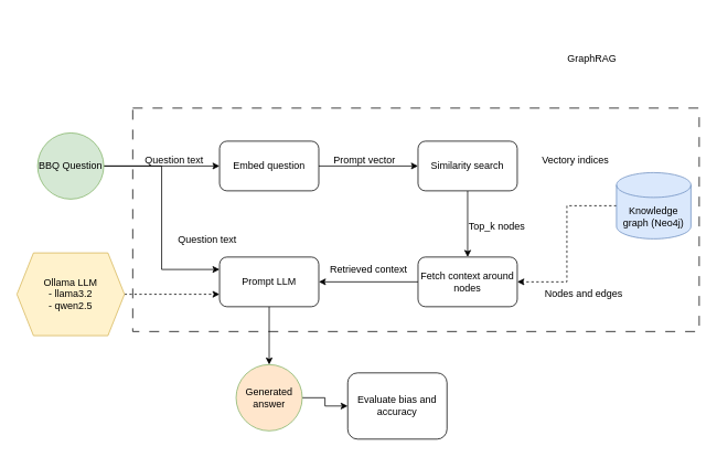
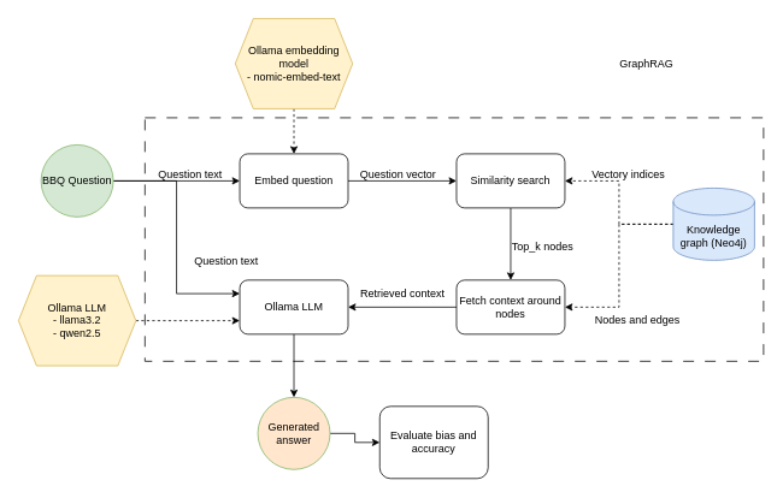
  <mxCell id="0" />
  <mxCell id="1" parent="0" />
  <mxCell id="2" value="" style="rounded=0;whiteSpace=wrap;html=1;fillColor=none;dashed=1;dashPattern=12 12;" vertex="1" parent="1"><mxGeometry x="160" y="130" width="685" height="270" as="geometry" /></mxCell>
  <mxCell id="3" value="" style="edgeStyle=orthogonalEdgeStyle;rounded=0;orthogonalLoop=1;jettySize=auto;html=1;" edge="1" parent="1" source="5" target="7"><mxGeometry relative="1" as="geometry" /></mxCell>
  <mxCell id="4" style="edgeStyle=orthogonalEdgeStyle;rounded=0;orthogonalLoop=1;jettySize=auto;html=1;entryX=0;entryY=0.25;entryDx=0;entryDy=0;" edge="1" parent="1" source="5" target="23"><mxGeometry relative="1" as="geometry" /></mxCell>
  <mxCell id="5" value="BBQ Question" style="ellipse;whiteSpace=wrap;html=1;aspect=fixed;fillColor=#d5e8d4;strokeColor=#82b366;" vertex="1" parent="1"><mxGeometry x="45" y="160" width="80" height="80" as="geometry" /></mxCell>
  <mxCell id="6" value="" style="edgeStyle=orthogonalEdgeStyle;rounded=0;orthogonalLoop=1;jettySize=auto;html=1;" edge="1" parent="1" source="7" target="11"><mxGeometry relative="1" as="geometry" /></mxCell>
  <mxCell id="7" value="Embed question" style="rounded=1;whiteSpace=wrap;html=1;" vertex="1" parent="1"><mxGeometry x="265" y="170" width="120" height="60" as="geometry" /></mxCell>
+ <mxCell id="8" value="" style="edgeStyle=orthogonalEdgeStyle;rounded=0;orthogonalLoop=1;jettySize=auto;html=1;dashed=1;" edge="1" parent="1" source="9" target="7"><mxGeometry relative="1" as="geometry" /></mxCell>
+ <mxCell id="9" value="Ollama embedding model&lt;div&gt;- nomic-embed-text&lt;/div&gt;" style="shape=hexagon;perimeter=hexagonPerimeter2;whiteSpace=wrap;html=1;fixedSize=1;fillColor=#fff2cc;strokeColor=#d6b656;" vertex="1" parent="1"><mxGeometry x="260" y="20" width="130" height="100" as="geometry" /></mxCell>
  <mxCell id="10" value="" style="edgeStyle=orthogonalEdgeStyle;rounded=0;orthogonalLoop=1;jettySize=auto;html=1;" edge="1" parent="1" source="11" target="19"><mxGeometry relative="1" as="geometry" /></mxCell>
  <mxCell id="11" value="Similarity search" style="whiteSpace=wrap;html=1;rounded=1;" vertex="1" parent="1"><mxGeometry x="505" y="170" width="120" height="60" as="geometry" /></mxCell>
  <mxCell id="12" value="Question text" style="text;html=1;align=center;verticalAlign=middle;resizable=0;points=[];autosize=1;strokeColor=none;fillColor=none;" vertex="1" parent="1"><mxGeometry x="165" y="178" width="90" height="30" as="geometry" /></mxCell>
- <mxCell id="13" value="Prompt vector" style="text;html=1;align=center;verticalAlign=middle;resizable=0;points=[];autosize=1;strokeColor=none;fillColor=none;" vertex="1" parent="1"><mxGeometry x="385" y="178" width="110" height="30" as="geometry" /></mxCell>
+ <mxCell id="13" value="Question vector" style="text;html=1;align=center;verticalAlign=middle;resizable=0;points=[];autosize=1;strokeColor=none;fillColor=none;" vertex="1" parent="1"><mxGeometry x="385" y="178" width="110" height="30" as="geometry" /></mxCell>
+ <mxCell id="14" value="" style="edgeStyle=orthogonalEdgeStyle;rounded=0;orthogonalLoop=1;jettySize=auto;html=1;dashed=1;" edge="1" parent="1" source="16" target="11"><mxGeometry relative="1" as="geometry" /></mxCell>
  <mxCell id="15" style="edgeStyle=orthogonalEdgeStyle;rounded=0;orthogonalLoop=1;jettySize=auto;html=1;entryX=1;entryY=0.5;entryDx=0;entryDy=0;dashed=1;" edge="1" parent="1" source="16" target="19"><mxGeometry relative="1" as="geometry" /></mxCell>
  <mxCell id="16" value="Knowledge graph (Neo4j)" style="shape=cylinder3;whiteSpace=wrap;html=1;boundedLbl=1;backgroundOutline=1;size=15;fillColor=#dae8fc;strokeColor=#6c8ebf;" vertex="1" parent="1"><mxGeometry x="745" y="208" width="90" height="80" as="geometry" /></mxCell>
  <mxCell id="17" value="Vectory indices" style="text;html=1;align=center;verticalAlign=middle;resizable=0;points=[];autosize=1;strokeColor=none;fillColor=none;" vertex="1" parent="1"><mxGeometry x="645" y="178" width="100" height="30" as="geometry" /></mxCell>
  <mxCell id="18" value="" style="edgeStyle=orthogonalEdgeStyle;rounded=0;orthogonalLoop=1;jettySize=auto;html=1;" edge="1" parent="1" source="19" target="23"><mxGeometry relative="1" as="geometry" /></mxCell>
  <mxCell id="19" value="Fetch context around nodes" style="whiteSpace=wrap;html=1;rounded=1;" vertex="1" parent="1"><mxGeometry x="505" y="310" width="120" height="60" as="geometry" /></mxCell>
  <mxCell id="20" value="Top_k nodes" style="text;html=1;align=center;verticalAlign=middle;resizable=0;points=[];autosize=1;strokeColor=none;fillColor=none;" vertex="1" parent="1"><mxGeometry x="555" y="258" width="90" height="30" as="geometry" /></mxCell>
  <mxCell id="21" value="Nodes and edges" style="text;html=1;align=center;verticalAlign=middle;resizable=0;points=[];autosize=1;strokeColor=none;fillColor=none;" vertex="1" parent="1"><mxGeometry x="645" y="340" width="120" height="30" as="geometry" /></mxCell>
  <mxCell id="22" value="" style="edgeStyle=orthogonalEdgeStyle;rounded=0;orthogonalLoop=1;jettySize=auto;html=1;" edge="1" parent="1" source="23" target="29"><mxGeometry relative="1" as="geometry" /></mxCell>
- <mxCell id="23" value="Prompt LLM" style="whiteSpace=wrap;html=1;rounded=1;" vertex="1" parent="1"><mxGeometry x="265" y="310" width="120" height="60" as="geometry" /></mxCell>
+ <mxCell id="23" value="Ollama LLM" style="whiteSpace=wrap;html=1;rounded=1;" vertex="1" parent="1"><mxGeometry x="265" y="310" width="120" height="60" as="geometry" /></mxCell>
  <mxCell id="24" value="Retrieved context" style="text;html=1;align=center;verticalAlign=middle;resizable=0;points=[];autosize=1;strokeColor=none;fillColor=none;" vertex="1" parent="1"><mxGeometry x="385" y="310" width="120" height="30" as="geometry" /></mxCell>
  <mxCell id="25" style="edgeStyle=orthogonalEdgeStyle;rounded=0;orthogonalLoop=1;jettySize=auto;html=1;entryX=0;entryY=0.75;entryDx=0;entryDy=0;dashed=1;" edge="1" parent="1" source="26" target="23"><mxGeometry relative="1" as="geometry" /></mxCell>
  <mxCell id="26" value="Ollama LLM&lt;div&gt;- llama3.2&lt;/div&gt;&lt;div&gt;- qwen2.5&lt;/div&gt;" style="shape=hexagon;perimeter=hexagonPerimeter2;whiteSpace=wrap;html=1;fixedSize=1;fillColor=#fff2cc;strokeColor=#d6b656;" vertex="1" parent="1"><mxGeometry x="20" y="305" width="130" height="100" as="geometry" /></mxCell>
  <mxCell id="27" value="Question text" style="text;html=1;align=center;verticalAlign=middle;resizable=0;points=[];autosize=1;strokeColor=none;fillColor=none;" vertex="1" parent="1"><mxGeometry x="205" y="275" width="90" height="30" as="geometry" /></mxCell>
  <mxCell id="28" value="" style="edgeStyle=orthogonalEdgeStyle;rounded=0;orthogonalLoop=1;jettySize=auto;html=1;" edge="1" parent="1" source="29" target="30"><mxGeometry relative="1" as="geometry" /></mxCell>
  <mxCell id="29" value="Generated answer" style="ellipse;whiteSpace=wrap;html=1;rounded=1;fillColor=#ffe6cc;strokeColor=#82b366;" vertex="1" parent="1"><mxGeometry x="285" y="440" width="80" height="80" as="geometry" /></mxCell>
  <mxCell id="30" value="Evaluate bias and accuracy" style="whiteSpace=wrap;html=1;rounded=1;" vertex="1" parent="1"><mxGeometry x="420" y="450" width="120" height="80" as="geometry" /></mxCell>
  <mxCell id="31" value="GraphRAG" style="text;html=1;align=center;verticalAlign=middle;resizable=0;points=[];autosize=1;strokeColor=none;fillColor=none;" vertex="1" parent="1"><mxGeometry x="675" y="55" width="80" height="30" as="geometry" /></mxCell>
